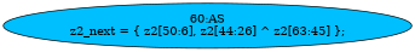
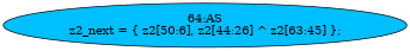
  strict digraph {
-   n1 [ast="<pyverilog.vparser.ast.Assign object at 0x7f8dacaeb510>" def_var="['z2_next']" fillcolor=deepskyblue label="60:AS\nz2_next = { z2[50:6], z2[44:26] ^ z2[63:45] };" statements="[]" style=filled typ=Assign use_var="['z2', 'z2', 'z2']"]
+   n1 [ast="<pyverilog.vparser.ast.Assign object at 0x7f8dacaeb510>" def_var="['z2_next']" fillcolor=deepskyblue label="64:AS\nz2_next = { z2[50:6], z2[44:26] ^ z2[63:45] };" statements="[]" style=filled typ=Assign use_var="['z2', 'z2', 'z2']"]
  }
